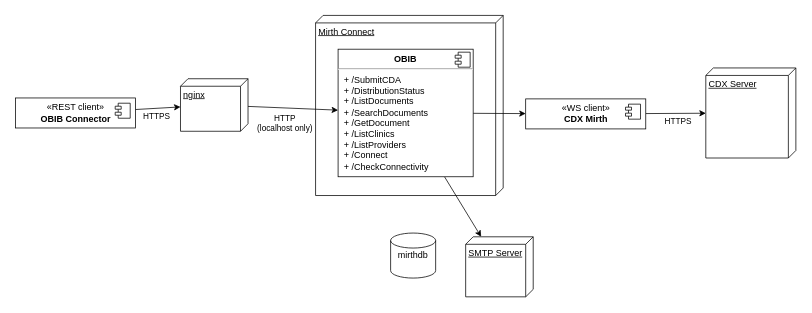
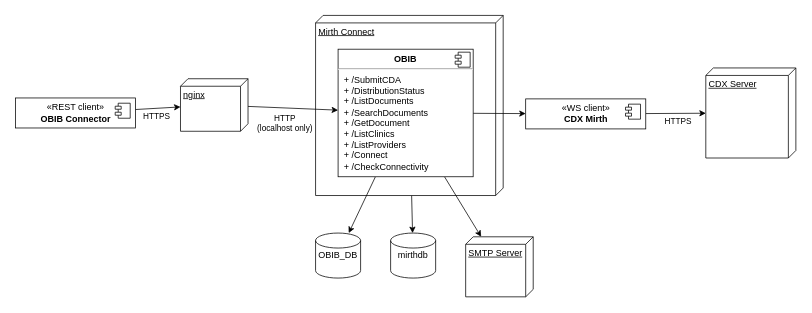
  <mxCell id="0" />
  <mxCell id="1" parent="0" />
  <mxCell id="2" style="edgeStyle=none;rounded=0;orthogonalLoop=1;jettySize=auto;html=1;" edge="1" parent="1" source="4" target="23"><mxGeometry relative="1" as="geometry" /></mxCell>
  <mxCell id="3" value="HTTPS" style="edgeLabel;html=1;align=center;verticalAlign=middle;resizable=0;points=[];" vertex="1" connectable="0" parent="2"><mxGeometry x="0.2" y="-2" relative="1" as="geometry"><mxPoint x="-6" y="8" as="offset" /></mxGeometry></mxCell>
  <mxCell id="4" value="«WS client»&lt;br&gt;&lt;b&gt;CDX Mirth&lt;/b&gt;" style="html=1;dropTarget=0;" vertex="1" parent="1"><mxGeometry x="700" y="131.25" width="160" height="40" as="geometry" /></mxCell>
  <mxCell id="5" value="" style="shape=module;jettyWidth=8;jettyHeight=4;" vertex="1" parent="4"><mxGeometry x="1" width="20" height="20" relative="1" as="geometry"><mxPoint x="-27" y="7" as="offset" /></mxGeometry></mxCell>
  <mxCell id="6" style="rounded=0;orthogonalLoop=1;jettySize=auto;html=1;" edge="1" parent="1" source="8" target="14"><mxGeometry relative="1" as="geometry" /></mxCell>
  <mxCell id="7" value="HTTPS" style="edgeLabel;html=1;align=center;verticalAlign=middle;resizable=0;points=[];" vertex="1" connectable="0" parent="6"><mxGeometry x="0.214" y="-5" relative="1" as="geometry"><mxPoint x="-9" y="5" as="offset" /></mxGeometry></mxCell>
  <mxCell id="8" value="«REST client»&lt;br&gt;&lt;b&gt;OBIB Connector&lt;/b&gt;" style="html=1;dropTarget=0;" vertex="1" parent="1"><mxGeometry x="20" y="130" width="160" height="40" as="geometry" /></mxCell>
  <mxCell id="9" value="" style="shape=module;jettyWidth=8;jettyHeight=4;" vertex="1" parent="8"><mxGeometry x="1" width="20" height="20" relative="1" as="geometry"><mxPoint x="-27" y="7" as="offset" /></mxGeometry></mxCell>
+ <mxCell id="10" style="rounded=0;orthogonalLoop=1;jettySize=auto;html=1;" edge="1" parent="1" source="11" target="21"><mxGeometry relative="1" as="geometry" /></mxCell>
  <mxCell id="11" value="Mirth Connect" style="verticalAlign=top;align=left;spacingTop=8;spacingLeft=2;spacingRight=12;shape=cube;size=10;direction=south;fontStyle=4;html=1;" vertex="1" parent="1"><mxGeometry x="420" y="20" width="250" height="240" as="geometry" /></mxCell>
  <mxCell id="12" style="rounded=0;orthogonalLoop=1;jettySize=auto;html=1;" edge="1" parent="1" source="14" target="18"><mxGeometry relative="1" as="geometry" /></mxCell>
  <mxCell id="13" value="HTTP &lt;br&gt;(localhost only)" style="edgeLabel;html=1;align=center;verticalAlign=middle;resizable=0;points=[];" vertex="1" connectable="0" parent="12"><mxGeometry x="-0.182" y="-2" relative="1" as="geometry"><mxPoint y="18" as="offset" /></mxGeometry></mxCell>
  <mxCell id="14" value="nginx" style="verticalAlign=top;align=left;spacingTop=8;spacingLeft=2;spacingRight=12;shape=cube;size=10;direction=south;fontStyle=4;html=1;" vertex="1" parent="1"><mxGeometry x="240" y="104.38" width="90" height="70" as="geometry" /></mxCell>
  <mxCell id="15" style="rounded=0;orthogonalLoop=1;jettySize=auto;html=1;" edge="1" parent="1" source="18" target="4"><mxGeometry relative="1" as="geometry" /></mxCell>
+ <mxCell id="16" style="rounded=0;orthogonalLoop=1;jettySize=auto;html=1;" edge="1" parent="1" source="18" target="20"><mxGeometry relative="1" as="geometry"><mxPoint x="540" y="310" as="targetPoint" /></mxGeometry></mxCell>
  <mxCell id="17" style="edgeStyle=none;rounded=0;orthogonalLoop=1;jettySize=auto;html=1;" edge="1" parent="1" source="18" target="22"><mxGeometry relative="1" as="geometry" /></mxCell>
  <mxCell id="18" value="&lt;p style=&quot;margin: 0px ; margin-top: 6px ; text-align: center&quot;&gt;&lt;b&gt;OBIB&lt;/b&gt;&lt;/p&gt;&lt;hr&gt;&lt;p style=&quot;margin: 0px ; margin-left: 8px&quot;&gt;+ /SubmitCDA&lt;br&gt;+ /DistributionStatus&lt;/p&gt;&lt;p style=&quot;margin: 0px ; margin-left: 8px&quot;&gt;+ /ListDocuments&lt;/p&gt;&lt;p style=&quot;margin: 0px ; margin-left: 8px&quot;&gt;+ /SearchDocuments&amp;nbsp;&lt;/p&gt;&lt;p style=&quot;margin: 0px ; margin-left: 8px&quot;&gt;+ /GetDocument&lt;/p&gt;&lt;p style=&quot;margin: 0px ; margin-left: 8px&quot;&gt;+ /ListClinics&lt;/p&gt;&lt;p style=&quot;margin: 0px ; margin-left: 8px&quot;&gt;+ /ListProviders&lt;/p&gt;&lt;p style=&quot;margin: 0px ; margin-left: 8px&quot;&gt;+ /Connect&lt;/p&gt;&lt;p style=&quot;margin: 0px ; margin-left: 8px&quot;&gt;+ /CheckConnectivity&lt;/p&gt;" style="align=left;overflow=fill;html=1;dropTarget=0;" vertex="1" parent="1"><mxGeometry x="450" y="65" width="180" height="170" as="geometry" /></mxCell>
  <mxCell id="19" value="" style="shape=component;jettyWidth=8;jettyHeight=4;" vertex="1" parent="18"><mxGeometry x="1" width="20" height="20" relative="1" as="geometry"><mxPoint x="-24" y="4" as="offset" /></mxGeometry></mxCell>
+ <mxCell id="20" value="OBIB_DB" style="strokeWidth=1;html=1;shape=mxgraph.flowchart.database;whiteSpace=wrap;" vertex="1" parent="1"><mxGeometry x="420" y="310" width="60" height="60" as="geometry" /></mxCell>
  <mxCell id="21" value="mirthdb" style="strokeWidth=1;html=1;shape=mxgraph.flowchart.database;whiteSpace=wrap;" vertex="1" parent="1"><mxGeometry x="520" y="310" width="60" height="60" as="geometry" /></mxCell>
  <mxCell id="22" value="SMTP Server" style="verticalAlign=top;align=left;spacingTop=8;spacingLeft=2;spacingRight=12;shape=cube;size=10;direction=south;fontStyle=4;html=1;strokeWidth=1;" vertex="1" parent="1"><mxGeometry x="620" y="315" width="90" height="80" as="geometry" /></mxCell>
  <mxCell id="23" value="CDX Server" style="verticalAlign=top;align=left;spacingTop=8;spacingLeft=2;spacingRight=12;shape=cube;size=10;direction=south;fontStyle=4;html=1;strokeWidth=1;" vertex="1" parent="1"><mxGeometry x="940" y="90" width="120" height="120" as="geometry" /></mxCell>
